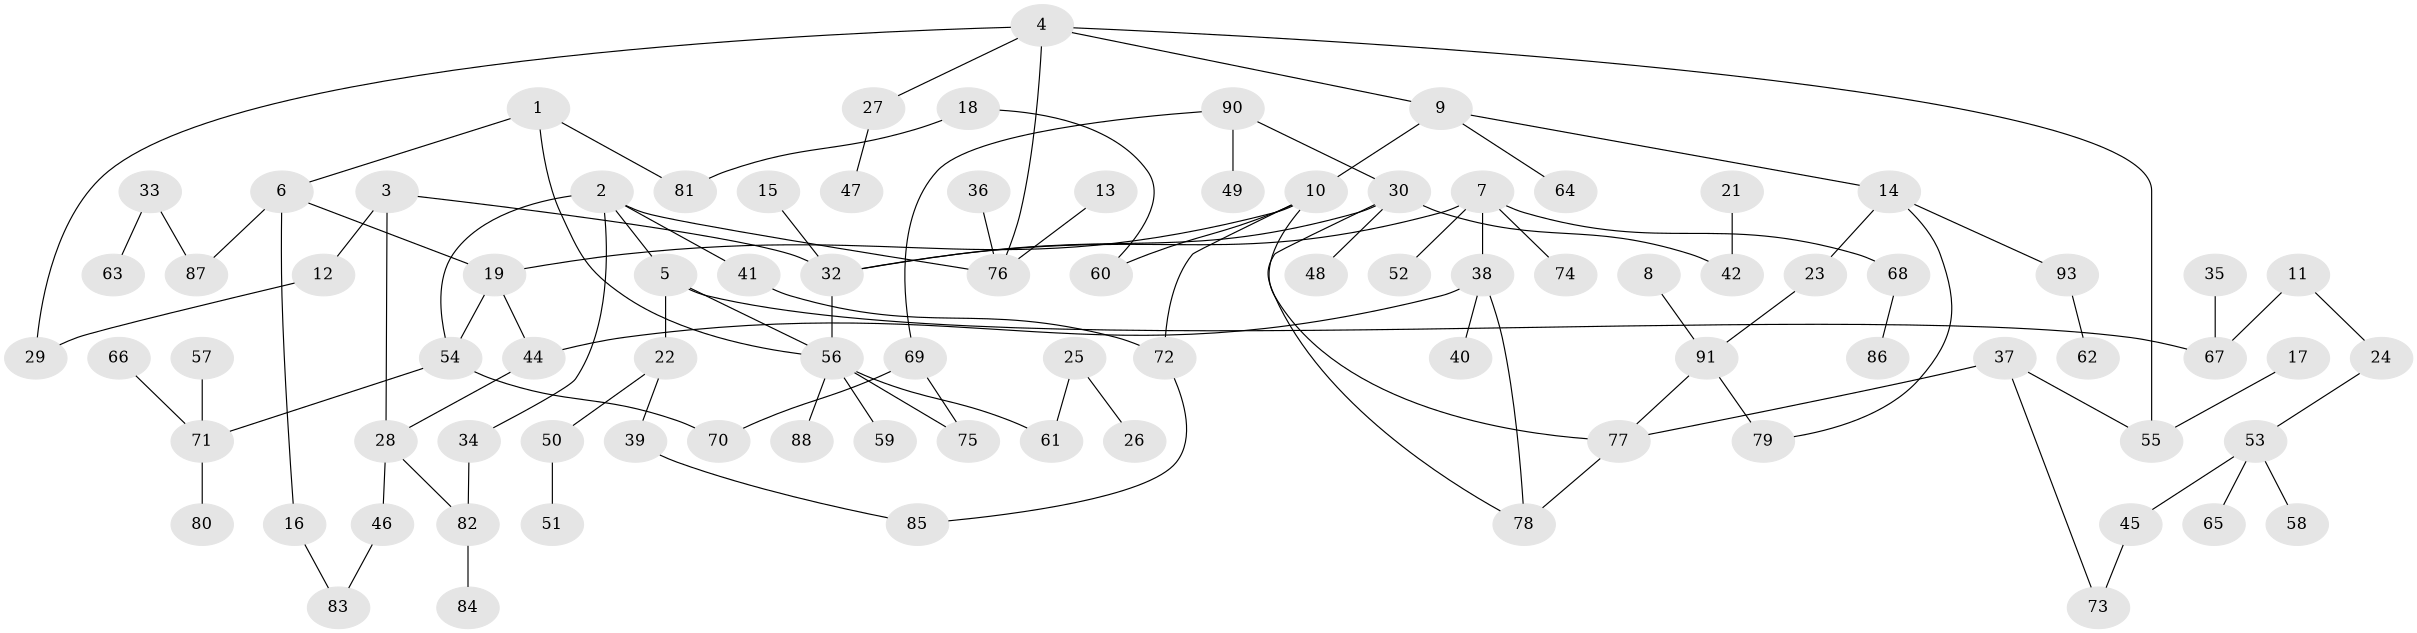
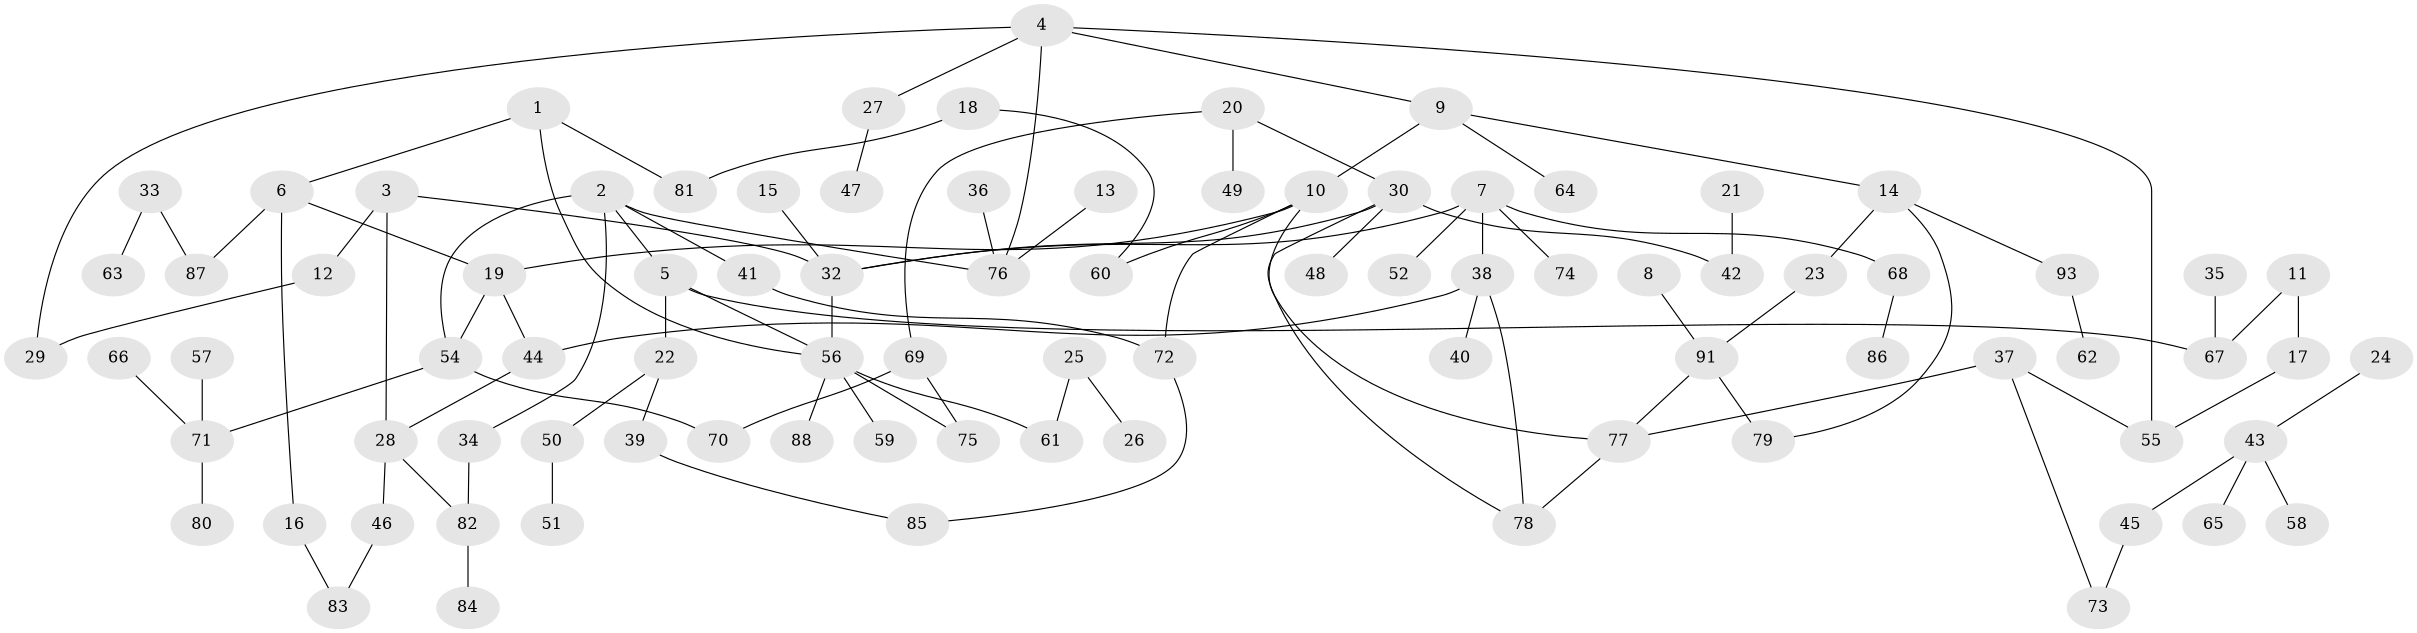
  graph {
    node [color=gray90 style=filled]
    edge [weight=1.0]
    1
    6
    56
    81
    16
    19
    87
    61
    59
    75
    88
    2
    5
    34
    41
    54
    76
    22
    67
    82
    72
    71
    70
    3
    12
    28
    32
    29
    46
    4
    9
    27
    55
    10
    14
    64
    47
    39
    50
    83
    44
    7
    38
    52
    68
    74
    78
    40
    86
    n50 [label=91]
    8
    77
    79
    60
    23
    n56 [label=93]
    85
    11
    24
-   43 [label=53]
+   43
    13
    62
    15
    17
    18
-   20 [label=90]
+   20
    30
    49
    69
    42
    48
    21
    51
    45
    58
    65
    25
    26
    84
    33
    63
    35
    36
    37
    73
    80
    57
    66
    1 -- 6
    1 -- 56
    1 -- 81
    6 -- 16
    6 -- 19
    6 -- 87
    56 -- 61
    56 -- 59
    56 -- 75
    56 -- 88
    16 -- 83
    19 -- 54
    19 -- 44
    2 -- 5
    2 -- 34
    2 -- 41
    2 -- 54
    2 -- 76
    5 -- 56
    5 -- 22
    5 -- 67
    34 -- 82
    41 -- 72
    54 -- 71
    54 -- 70
    22 -- 39
    22 -- 50
    82 -- 84
    72 -- 85
    71 -- 80
    3 -- 12
    3 -- 28
    3 -- 32
    12 -- 29
    28 -- 82
    28 -- 46
    32 -- 56
    46 -- 83
    4 -- 76
    4 -- 29
    4 -- 9
    4 -- 27
    4 -- 55
    9 -- 10
    9 -- 14
    9 -- 64
    27 -- 47
    10 -- 19
    10 -- 72
    10 -- 77
    10 -- 60
    14 -- 79
    14 -- 23
    14 -- n56
    39 -- 85
    50 -- 51
    44 -- 28
    7 -- 32
    7 -- 38
    7 -- 52
    7 -- 68
    7 -- 74
    38 -- 44
    38 -- 78
    38 -- 40
    68 -- 86
    n50 -- 77
    n50 -- 79
    8 -- n50
    77 -- 78
    23 -- n50
    n56 -- 62
    11 -- 67
-   11 -- 24
+   11 -- 17
    24 -- 43
    43 -- 45
    43 -- 58
    43 -- 65
    13 -- 76
    15 -- 32
    17 -- 55
    18 -- 81
    18 -- 60
    20 -- 30
    20 -- 49
    20 -- 69
    30 -- 32
    30 -- 78
    30 -- 42
    30 -- 48
    69 -- 75
    69 -- 70
    21 -- 42
    45 -- 73
    25 -- 61
    25 -- 26
    33 -- 87
    33 -- 63
    35 -- 67
    36 -- 76
    37 -- 55
    37 -- 77
    37 -- 73
    57 -- 71
    66 -- 71
  }
